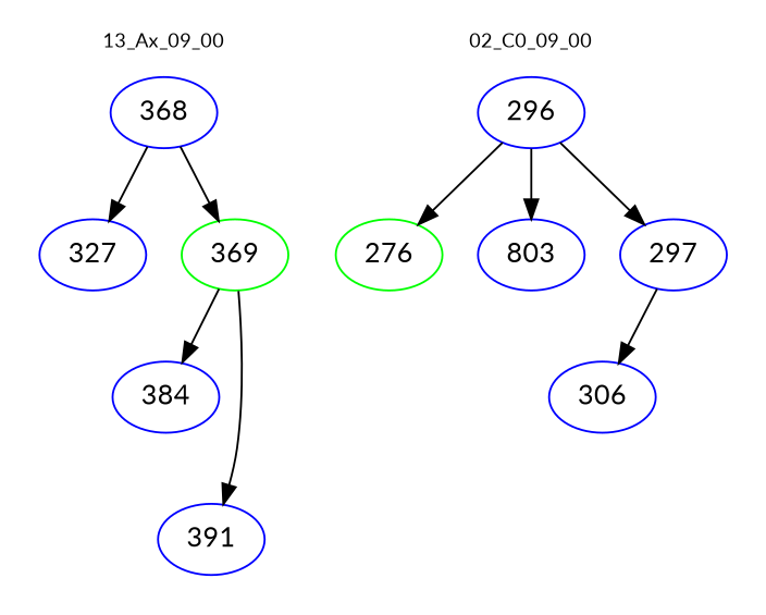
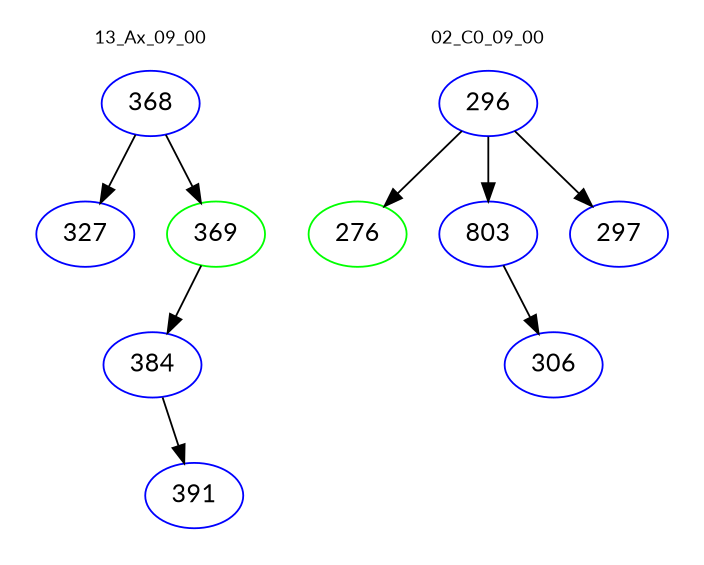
  digraph {
    fontname=Lato
    node [color=blue fontname=Lato]
    edge [color=black fontname=Lato]
    n1 [label=368]
    n2 [label=327]
    n3 [color=green label=369]
    n4 [label=384]
    n5 [label=391]
    n6 [label=296]
    n7 [color=green label=276]
    n8 [label=803]
    n9 [label=297]
    n10 [label=306]
    subgraph cluster_1 {
      color=white
      fontsize=10
      label="13_Ax_09_00"
      n1
      n2
      n3
      n4
      n5
    }
    subgraph cluster_2 {
      color=white
      fontsize=10
      label="02_C0_09_00"
      n6
      n7
      n8
      n9
      n10
    }
    n1 -> n2
    n1 -> n3
    n3 -> n4
-   n3 -> n5
+   n4 -> n5
    n6 -> n7
    n6 -> n8
    n6 -> n9
-   n9 -> n10
+   n8 -> n10
  }
